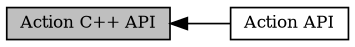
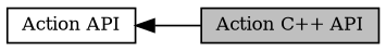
  digraph {
    rankdir=LR
    fontname="DejaVu Serif"
    node [color=black fontname="DejaVu Serif" fontsize=10 shape=record style=filled]
    n1 [fillcolor=white height=0.2 label="Action API" width=0.4]
    n2 [fillcolor=grey75 fontcolor=black height=0.2 label="Action C++ API" width=0.4]
-   n2 -> n1 [dir=back fontname="DejaVu Serif" fontsize=10 labelfontname=Helvetica labelfontsize=10 shape=plaintext style=solid]
+   n1 -> n2 [dir=back fontname="DejaVu Serif" fontsize=10 labelfontname=Helvetica labelfontsize=10 shape=plaintext style=solid]
  }
